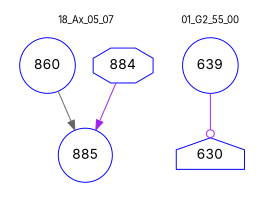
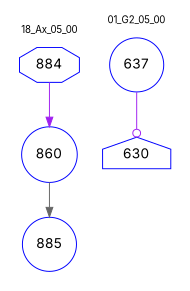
  digraph {
    fontname=Inter
    node [color=blue fontname=Inter shape=circle]
    edge [arrowhead=normal color=purple fontname=Inter]
    n1 [label=884 shape=octagon]
    n2 [label=860]
    n3 [label=885]
-   n4 [label=639]
+   n4 [label=637]
    n5 [label=630 shape=house]
    subgraph cluster_1 {
      color=white
      fontsize=10
-     label="18_Ax_05_07"
+     label="18_Ax_05_00"
      n1
      n2
      n3
    }
    subgraph cluster_2 {
      color=white
      fontsize=10
-     label="01_G2_55_00"
+     label="01_G2_05_00"
      n4
      n5
    }
-   n1 -> n3
+   n1 -> n2
    n2 -> n3 [color=gray40]
    n4 -> n5 [arrowhead=odot]
  }
